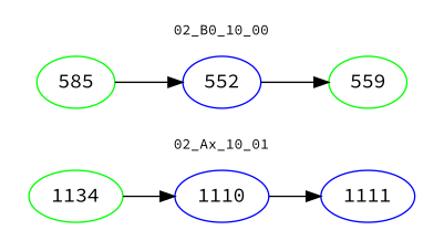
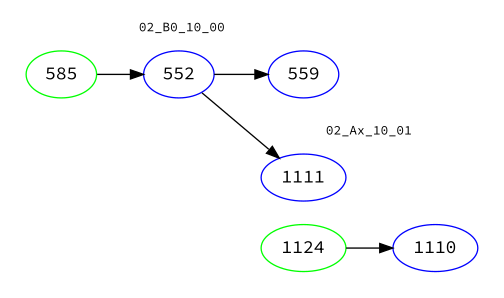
  digraph {
    fontname="Source Code Pro"
    rankdir=LR
    node [color=blue fontname="Source Code Pro"]
    edge [color=black fontname="Source Code Pro"]
    n1 [label=1110]
    n2 [label=1111]
-   n3 [color=green label=1134]
+   n3 [color=green label=1124]
    n4 [label=552]
-   n5 [color=green label=559]
+   n5 [label=559]
    n6 [color=green label=585]
    subgraph cluster_1 {
      color=white
      fontsize=10
      label="02_Ax_10_01"
      n1
      n2
      n3
    }
    subgraph cluster_2 {
      color=white
      fontsize=10
      label="02_B0_10_00"
      n4
      n5
      n6
    }
-   n1 -> n2
+   n4 -> n2
    n3 -> n1
    n4 -> n5
    n6 -> n4
  }
